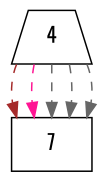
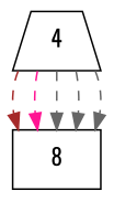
  digraph {
    fontname=Oswald
    node [fontname=Oswald]
    edge [color=gray40 style=dashed fontname=Oswald]
    4 [shape=trapezium]
-   7 [shape=box]
+   7 [shape=box label=8]
    4 -> 7 [color=brown]
    4 -> 7 [color=deeppink]
    4 -> 7
    4 -> 7
    4 -> 7
  }
